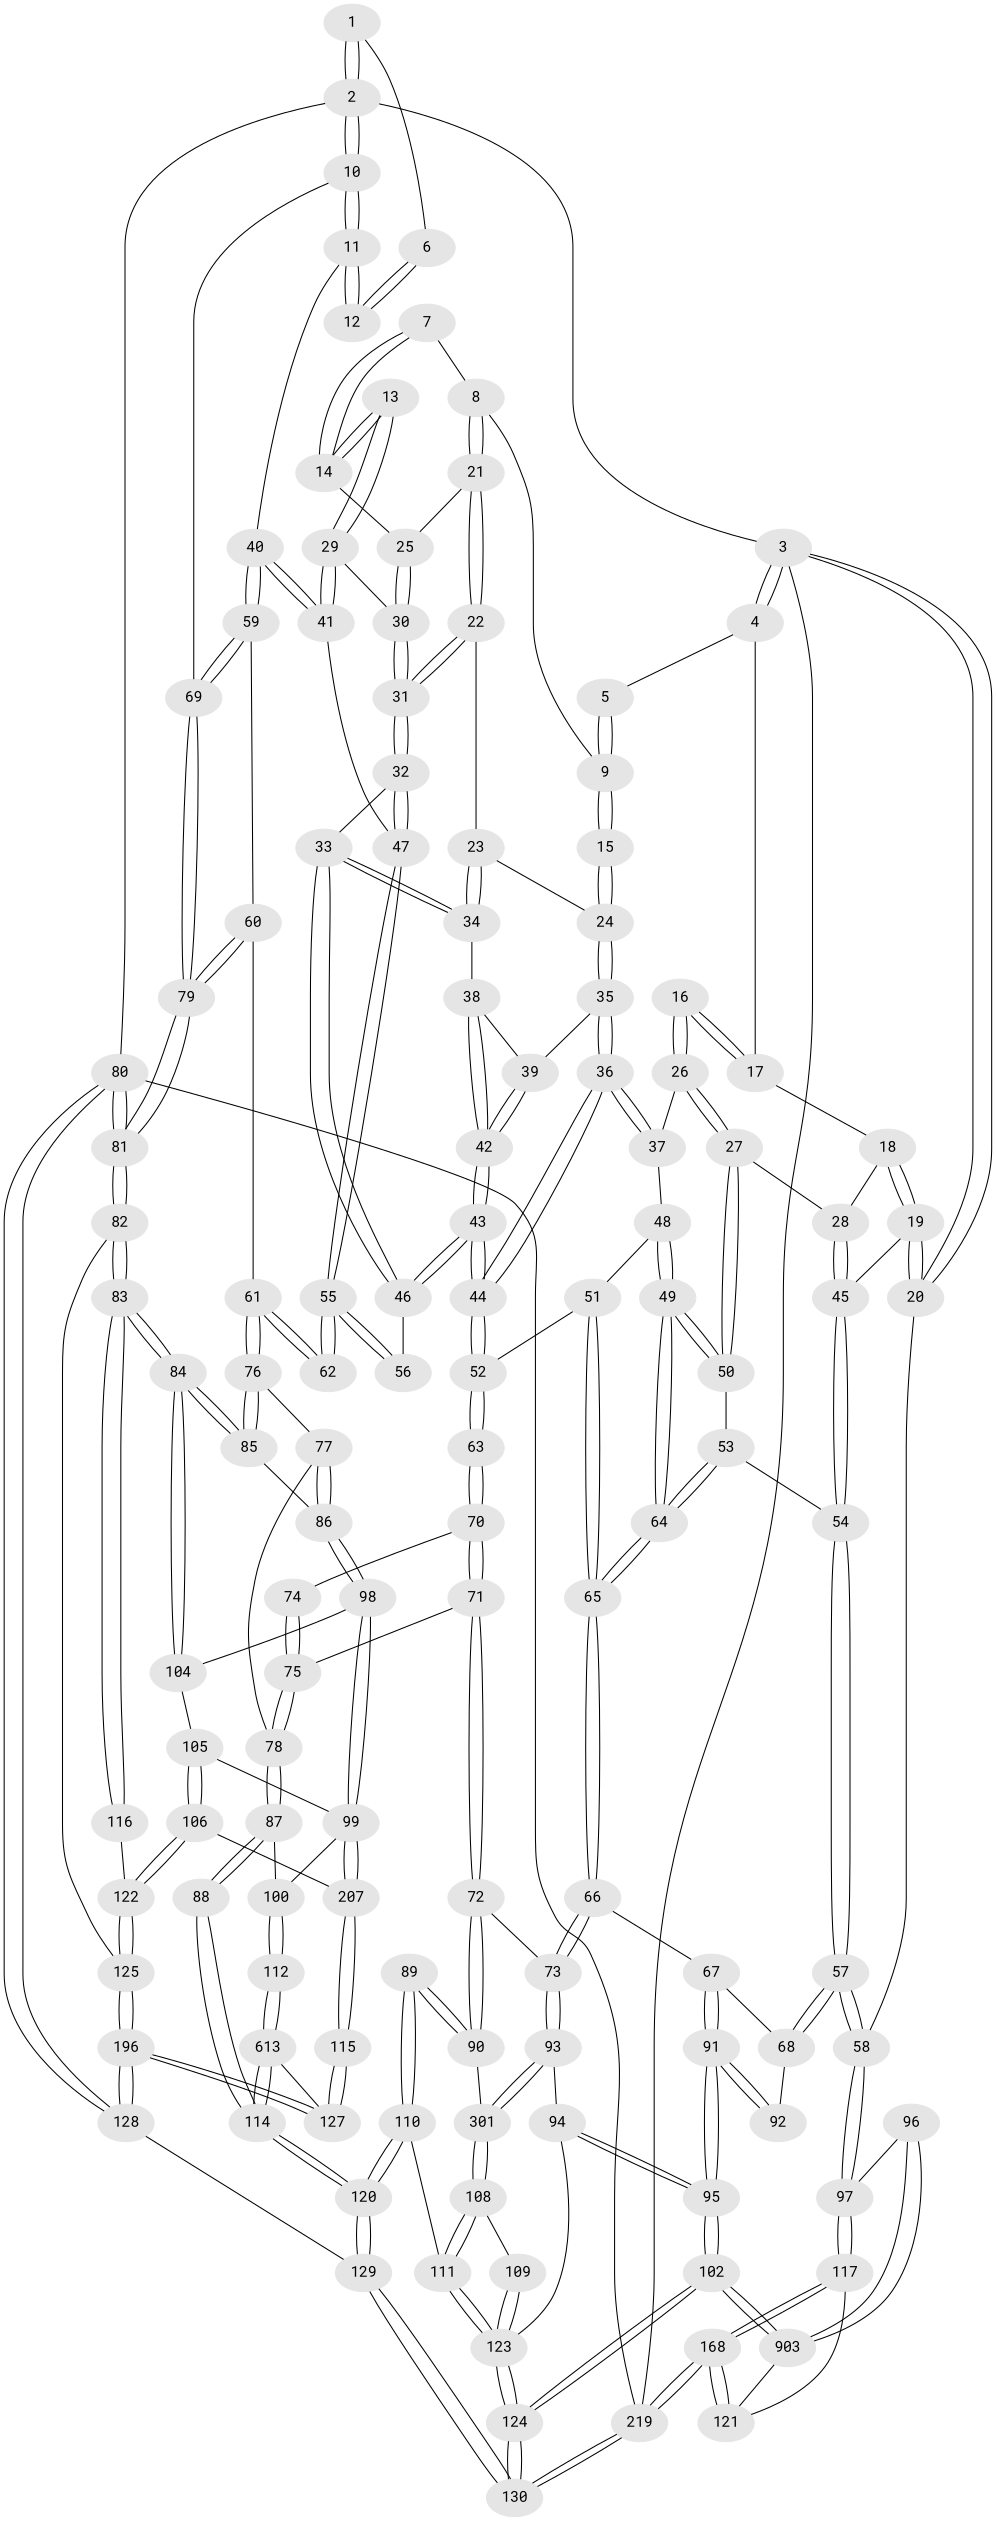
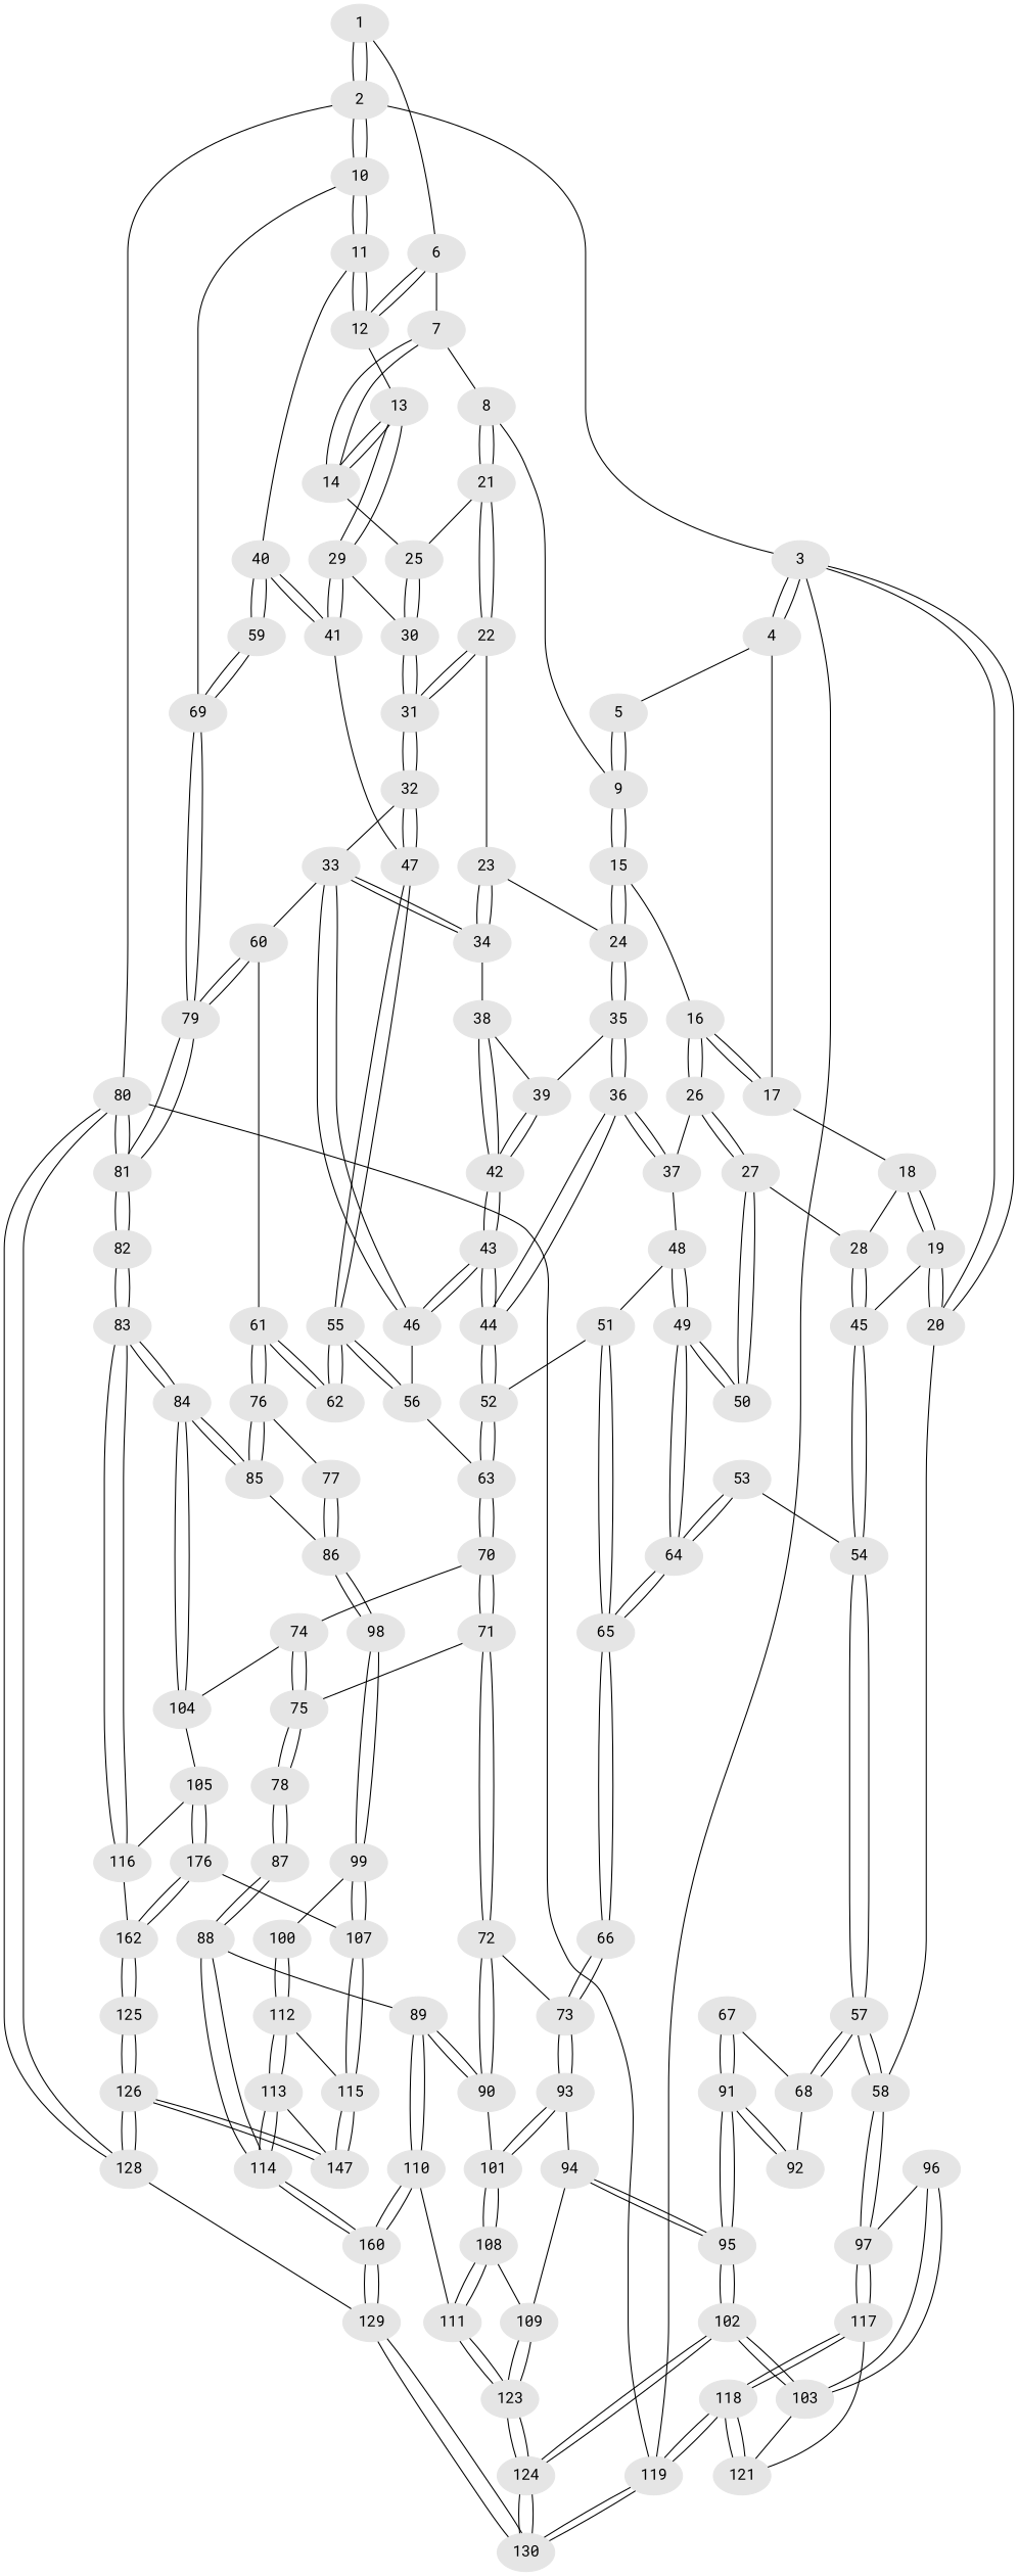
  graph {
    fontname="Roboto Mono"
    node [color=gray90 fontname="Roboto Mono" style=filled]
    edge [fontname="Roboto Mono"]
    1
    2
    6
    3
    10
    80
    7
    12
    4
    20
-   119 [label=219]
+   119
    11
    69
    81
    128
    5
    17
    58
    130
    9
    18
    15
    8
    14
    13
    21
    25
    22
    16
    24
    40
    79
    41
    59
    29
    30
    26
    35
    27
    37
    19
    28
    45
    54
    97
    23
    31
    34
    32
    38
    36
    39
    50
    48
    53
    47
    33
    46
    55
    56
    42
    44
    52
    49
    51
    43
    60
    63
    57
    62
    64
    65
    66
    70
    68
    92
    117
    61
    76
    77
    85
    74
    75
    71
    67
    73
    91
    93
    95
    72
    90
    78
-   101 [label=301]
+   101
    94
    87
    86
    98
    88
    100
    82
    129
    83
    125
    84
    116
-   126 [label=196]
+   126
    104
-   122
+   122 [label=162]
    105
    99
    89
    114
    112
    110
-   120
+   120 [label=160]
    111
    108
    102
    96
-   103 [label=903]
+   103
    109
    123
    124
    121
-   118 [label=168]
-   107 [label=207]
+   118
+   107
    115
-   113 [label=613]
-   106
-   127
+   113
+   106 [label=176]
+   127 [label=147]
    1 -- 2
    1 -- 2
    1 -- 6
    2 -- 3
    2 -- 10
    2 -- 10
    2 -- 80
+   6 -- 7
    6 -- 12
    6 -- 12
    3 -- 4
    3 -- 4
    3 -- 20
    3 -- 20
    3 -- 119
    10 -- 11
    10 -- 11
    10 -- 69
    80 -- 119
    80 -- 81
    80 -- 81
    80 -- 128
    80 -- 128
    7 -- 8
    7 -- 14
    7 -- 14
+   12 -- 13
    4 -- 5
    4 -- 17
    20 -- 58
    119 -- 130
    119 -- 130
    11 -- 12
    11 -- 12
    11 -- 40
    69 -- 79
    69 -- 79
    81 -- 82
    81 -- 82
    128 -- 129
    5 -- 9
    5 -- 9
    17 -- 18
    58 -- 97
    58 -- 97
    9 -- 15
    9 -- 15
    18 -- 19
    18 -- 19
    18 -- 28
+   15 -- 16
    15 -- 24
    15 -- 24
    8 -- 9
    8 -- 21
    8 -- 21
    14 -- 25
    13 -- 14
    13 -- 14
    13 -- 29
    13 -- 29
    21 -- 25
    21 -- 22
    21 -- 22
    25 -- 30
    25 -- 30
    22 -- 23
    22 -- 31
    22 -- 31
    16 -- 17
    16 -- 17
    16 -- 26
    16 -- 26
    24 -- 35
    24 -- 35
    40 -- 41
    40 -- 41
    40 -- 59
    40 -- 59
    79 -- 81
    79 -- 81
    41 -- 47
    59 -- 69
    59 -- 69
-   59 -- 60
+   33 -- 60
    29 -- 41
    29 -- 41
    29 -- 30
    30 -- 31
    30 -- 31
    26 -- 27
    26 -- 27
    26 -- 37
    35 -- 36
    35 -- 36
    35 -- 39
    27 -- 28
    27 -- 50
    27 -- 50
    37 -- 48
    19 -- 20
    19 -- 20
    19 -- 45
    28 -- 45
    28 -- 45
    45 -- 54
    45 -- 54
    54 -- 57
    54 -- 57
    97 -- 117
    97 -- 117
    23 -- 24
    23 -- 34
    23 -- 34
    31 -- 32
    31 -- 32
    34 -- 38
    32 -- 47
    32 -- 47
    32 -- 33
    38 -- 39
    38 -- 42
    38 -- 42
    36 -- 37
    36 -- 37
    36 -- 44
    36 -- 44
    39 -- 42
    39 -- 42
-   50 -- 53
    48 -- 49
    48 -- 49
    48 -- 51
    53 -- 54
    53 -- 64
    53 -- 64
    47 -- 55
    47 -- 55
    33 -- 34
    33 -- 34
    33 -- 46
    33 -- 46
    46 -- 56
    55 -- 56
    55 -- 56
    55 -- 62
    55 -- 62
+   56 -- 63
    42 -- 43
    42 -- 43
    44 -- 52
    44 -- 52
    52 -- 63
    52 -- 63
    49 -- 50
    49 -- 50
    49 -- 64
    49 -- 64
    51 -- 52
    51 -- 65
    51 -- 65
    43 -- 46
    43 -- 46
    43 -- 44
    43 -- 44
    60 -- 79
    60 -- 79
    60 -- 61
    63 -- 70
    63 -- 70
    57 -- 58
    57 -- 58
    57 -- 68
    57 -- 68
    64 -- 65
    64 -- 65
    65 -- 66
    65 -- 66
-   66 -- 67
    66 -- 73
    66 -- 73
    70 -- 74
    70 -- 71
    70 -- 71
    68 -- 92
    117 -- 121
    117 -- 118
    117 -- 118
    61 -- 62
    61 -- 62
    61 -- 76
    61 -- 76
    76 -- 77
    76 -- 85
    76 -- 85
-   77 -- 78
    77 -- 86
    77 -- 86
    85 -- 86
    74 -- 75
    74 -- 75
    75 -- 78
    75 -- 78
    71 -- 75
    71 -- 72
    71 -- 72
    67 -- 68
    67 -- 91
    67 -- 91
    73 -- 93
    73 -- 93
    91 -- 92
    91 -- 92
    91 -- 95
    91 -- 95
    93 -- 101
    93 -- 101
    93 -- 94
    95 -- 102
    95 -- 102
    72 -- 73
    72 -- 90
    72 -- 90
    90 -- 101
    78 -- 87
    78 -- 87
    101 -- 108
    101 -- 108
    94 -- 95
    94 -- 95
-   94 -- 123
+   94 -- 109
    87 -- 88
    87 -- 88
-   87 -- 100
    86 -- 98
    86 -- 98
-   98 -- 104
+   74 -- 104
    98 -- 99
    98 -- 99
+   88 -- 89
    88 -- 114
    88 -- 114
    100 -- 112
    100 -- 112
    82 -- 83
    82 -- 83
-   82 -- 125
    129 -- 130
    129 -- 130
    83 -- 84
    83 -- 84
    83 -- 116
    83 -- 116
    125 -- 126
    125 -- 126
    84 -- 85
    84 -- 85
    84 -- 104
    84 -- 104
    116 -- 122
    126 -- 128
    126 -- 128
    126 -- 127
    126 -- 127
    104 -- 105
    122 -- 125
    122 -- 125
-   105 -- 99
+   105 -- 116
    105 -- 106
    105 -- 106
    99 -- 100
    99 -- 107
    99 -- 107
    89 -- 90
    89 -- 90
    89 -- 110
    89 -- 110
    114 -- 120
    114 -- 120
+   112 -- 115
    112 -- 113
    112 -- 113
    110 -- 120
    110 -- 120
    110 -- 111
    120 -- 129
    120 -- 129
    111 -- 123
    111 -- 123
    108 -- 111
    108 -- 111
    108 -- 109
    102 -- 103
    102 -- 103
    102 -- 124
    102 -- 124
    96 -- 97
    96 -- 103
    96 -- 103
    103 -- 121
    109 -- 123
    109 -- 123
    123 -- 124
    123 -- 124
    124 -- 130
    124 -- 130
    118 -- 119
    118 -- 119
    118 -- 121
    118 -- 121
    107 -- 115
    107 -- 115
    115 -- 127
    115 -- 127
    113 -- 114
    113 -- 114
    113 -- 127
    106 -- 122
    106 -- 122
    106 -- 107
  }
